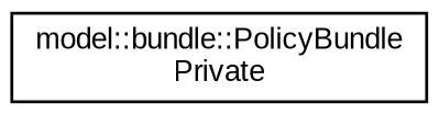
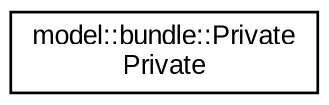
  digraph {
    rankdir=TB
    fontname="Liberation Sans"
-   n1 [color=black fillcolor=white fontname="Liberation Sans" fontsize=10 height=0.2 label="model::bundle::PolicyBundle\lPrivate" shape=record style=filled width=0.4]
+   n1 [color=black fillcolor=white fontname="Liberation Sans" fontsize=10 height=0.2 label="model::bundle::Private\lPrivate" shape=record style=filled width=0.4]
  }
